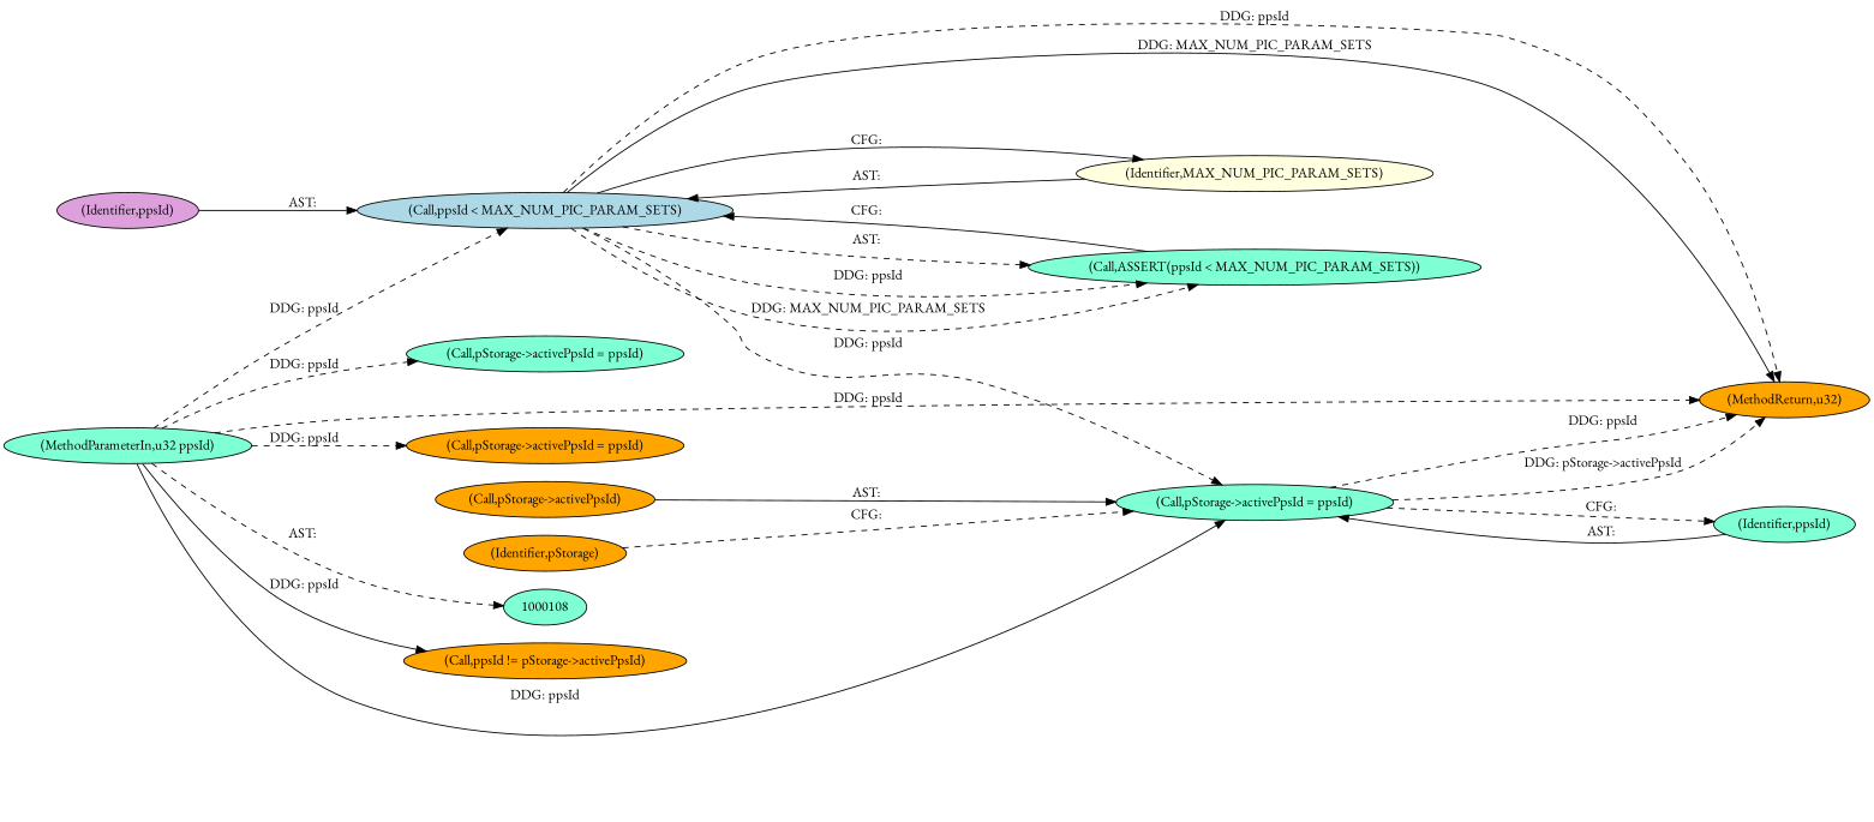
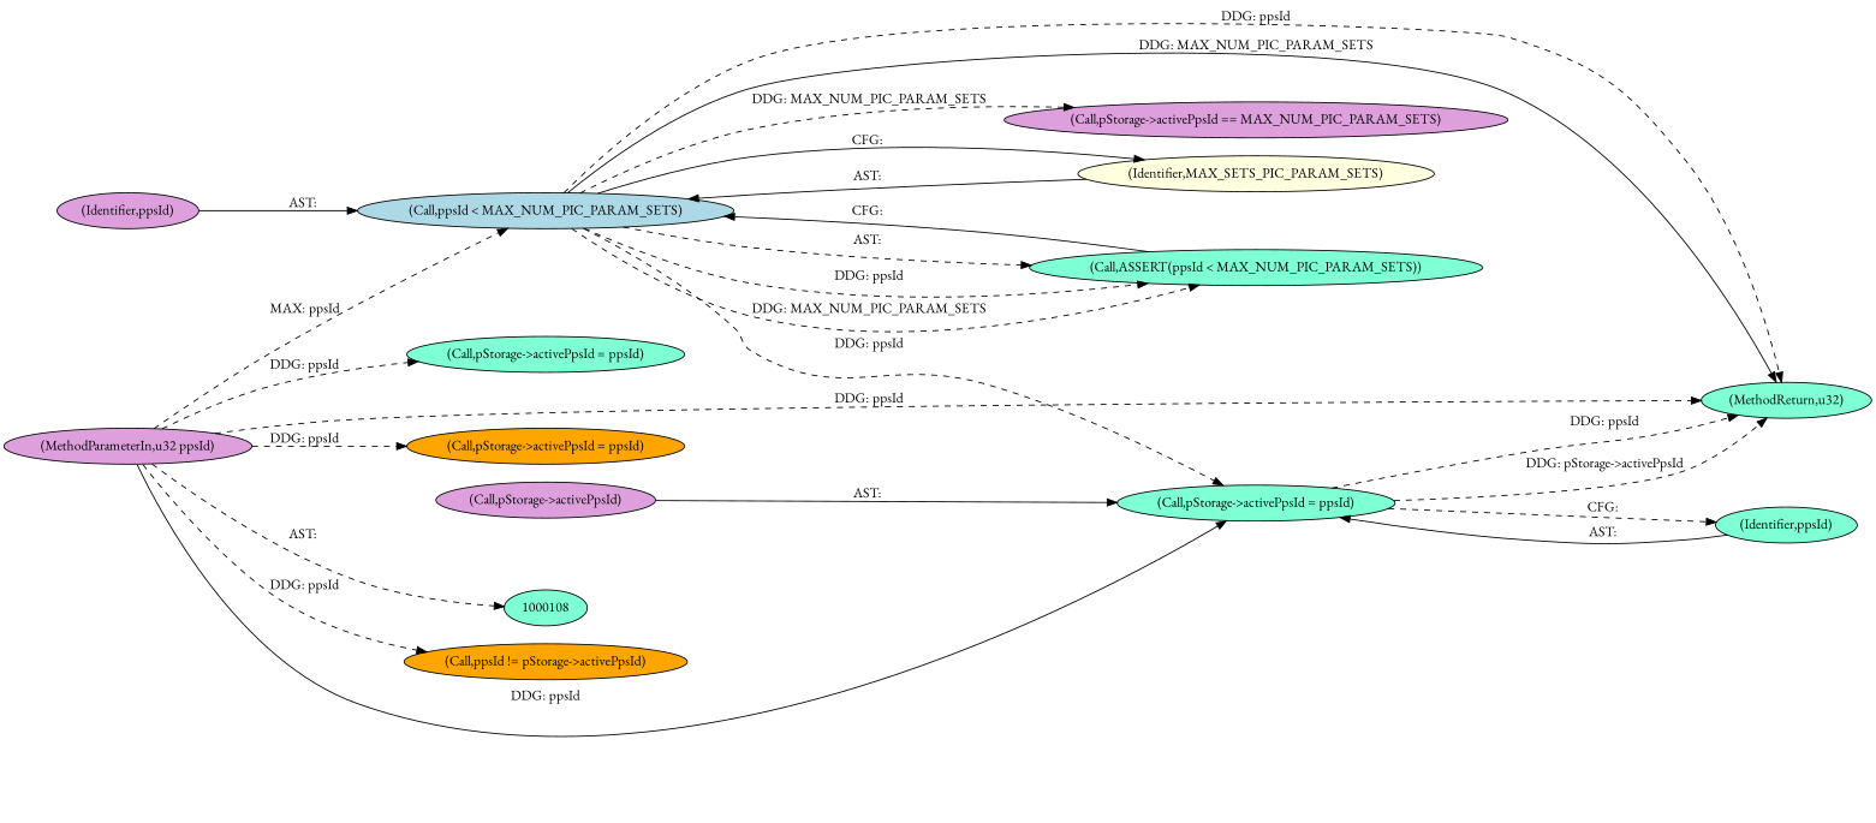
  digraph {
    fontname="EB Garamond"
    rankdir=LR
    node [fillcolor=aquamarine fontname="EB Garamond" style=filled]
    edge [fontname="EB Garamond" style=dashed]
    n1 [label="(Call,pStorage->activePpsId = ppsId)"]
    n2 [label="(Identifier,ppsId)"]
-   n3 [fillcolor=orange label="(MethodReturn,u32)"]
+   n3 [label="(MethodReturn,u32)"]
    n4 [fillcolor=lightblue label="(Call,ppsId < MAX_NUM_PIC_PARAM_SETS)"]
-   n6 [fillcolor=lightyellow label="(Identifier,MAX_NUM_PIC_PARAM_SETS)"]
+   n5 [fillcolor=plum label="(Call,pStorage->activePpsId == MAX_NUM_PIC_PARAM_SETS)"]
+   n6 [fillcolor=lightyellow label="(Identifier,MAX_SETS_PIC_PARAM_SETS)"]
    n7 [label="(Call,ASSERT(ppsId < MAX_NUM_PIC_PARAM_SETS))"]
    n8 [fillcolor=orange label="(Call,ppsId != pStorage->activePpsId)"]
-   n9 [label="(MethodParameterIn,u32 ppsId)"]
+   n9 [fillcolor=plum label="(MethodParameterIn,u32 ppsId)"]
    n10 [label="(Call,pStorage->activePpsId = ppsId)"]
    n11 [fillcolor=orange label="(Call,pStorage->activePpsId = ppsId)"]
    1000108
    n13 [fillcolor=plum label="(Identifier,ppsId)"]
-   n14 [fillcolor=orange label="(Call,pStorage->activePpsId)"]
-   n15 [fillcolor=orange label="(Identifier,pStorage)"]
+   n14 [fillcolor=plum label="(Call,pStorage->activePpsId)"]
    n1 -> n2 [label="CFG: "]
    n1 -> n3 [label="DDG: ppsId"]
    n1 -> n3 [label="DDG: pStorage->activePpsId"]
    n2 -> n1 [label="AST: " style=solid]
    n4 -> n1 [label="DDG: ppsId"]
    n4 -> n3 [label="DDG: MAX_NUM_PIC_PARAM_SETS" style=solid]
    n4 -> n3 [label="DDG: ppsId"]
+   n4 -> n5 [label="DDG: MAX_NUM_PIC_PARAM_SETS"]
    n4 -> n6 [label="CFG: " style=solid]
    n4 -> n7 [label="AST: "]
    n4 -> n7 [label="DDG: ppsId"]
    n4 -> n7 [label="DDG: MAX_NUM_PIC_PARAM_SETS"]
    n6 -> n4 [label="AST: " style=solid]
    n7 -> n4 [label="CFG: " style=solid]
    n9 -> n1 [label="DDG: ppsId" style=solid]
    n9 -> n3 [label="DDG: ppsId"]
-   n9 -> n4 [label="DDG: ppsId"]
-   n9 -> n8 [label="DDG: ppsId" style=solid]
+   n9 -> n4 [label="MAX: ppsId"]
+   n9 -> n8 [label="DDG: ppsId"]
    n9 -> n10 [label="DDG: ppsId"]
    n9 -> n11 [label="DDG: ppsId"]
    n9 -> 1000108 [label="AST: "]
    n13 -> n4 [label="AST: " style=solid]
    n14 -> n1 [label="AST: " style=solid]
-   n15 -> n1 [label="CFG: "]
  }
